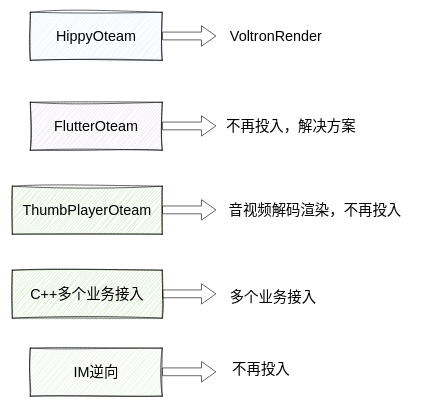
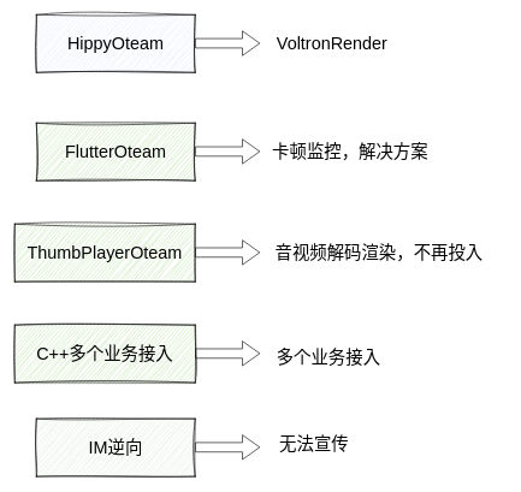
  <mxCell id="0" />
  <mxCell id="1" parent="0" />
  <mxCell id="2" value="&lt;font style=&quot;font-size: 24px;&quot;&gt;HippyOteam&lt;/font&gt;" style="rounded=0;whiteSpace=wrap;html=1;fillColor=#dae8fc;shadow=0;sketch=1;curveFitting=1;jiggle=2;" vertex="1" parent="1"><mxGeometry x="50" y="20" width="220" height="80" as="geometry" /></mxCell>
- <mxCell id="3" value="&lt;font style=&quot;font-size: 24px;&quot;&gt;FlutterOteam&lt;/font&gt;" style="rounded=0;whiteSpace=wrap;html=1;fillColor=#e1d5e7;shadow=0;sketch=1;curveFitting=1;jiggle=2;" vertex="1" parent="1"><mxGeometry x="50" y="170" width="220" height="80" as="geometry" /></mxCell>
+ <mxCell id="3" value="&lt;font style=&quot;font-size: 24px;&quot;&gt;FlutterOteam&lt;/font&gt;" style="rounded=0;whiteSpace=wrap;html=1;fillColor=#B9E0A5;shadow=0;sketch=1;curveFitting=1;jiggle=2;" vertex="1" parent="1"><mxGeometry x="50" y="170" width="220" height="80" as="geometry" /></mxCell>
  <mxCell id="4" value="&lt;span style=&quot;font-size: 24px;&quot;&gt;ThumbPlayerOteam&lt;/span&gt;" style="rounded=0;whiteSpace=wrap;html=1;fillColor=#B9E0A5;shadow=0;sketch=1;curveFitting=1;jiggle=2;" vertex="1" parent="1"><mxGeometry x="20" y="310" width="250" height="80" as="geometry" /></mxCell>
  <mxCell id="5" value="&lt;span style=&quot;font-size: 24px;&quot;&gt;IM逆向&lt;/span&gt;" style="rounded=0;whiteSpace=wrap;html=1;fillColor=#d5e8d4;shadow=0;sketch=1;curveFitting=1;jiggle=2;" vertex="1" parent="1"><mxGeometry x="50" y="580" width="220" height="80" as="geometry" /></mxCell>
  <mxCell id="6" value="" style="shape=flexArrow;endArrow=classic;html=1;rounded=0;fontSize=24;width=13;endSize=7.67;" edge="1" parent="1"><mxGeometry width="50" height="50" relative="1" as="geometry"><mxPoint x="270" y="59.5" as="sourcePoint" /><mxPoint x="360" y="59.5" as="targetPoint" /></mxGeometry></mxCell>
  <mxCell id="7" value="VoltronRender" style="text;html=1;strokeColor=none;fillColor=none;align=center;verticalAlign=middle;whiteSpace=wrap;rounded=0;shadow=0;sketch=1;fontSize=24;" vertex="1" parent="1"><mxGeometry x="370" y="45" width="180" height="30" as="geometry" /></mxCell>
  <mxCell id="8" value="" style="shape=flexArrow;endArrow=classic;html=1;rounded=0;fontSize=24;width=13;endSize=7.67;" edge="1" parent="1"><mxGeometry width="50" height="50" relative="1" as="geometry"><mxPoint x="270" y="209.5" as="sourcePoint" /><mxPoint x="360" y="209.5" as="targetPoint" /></mxGeometry></mxCell>
- <mxCell id="9" value="不再投入，解决方案" style="text;html=1;strokeColor=none;fillColor=none;align=center;verticalAlign=middle;whiteSpace=wrap;rounded=0;shadow=0;sketch=1;fontSize=24;" vertex="1" parent="1"><mxGeometry x="370" y="195" width="230" height="30" as="geometry" /></mxCell>
+ <mxCell id="9" value="卡顿监控，解决方案" style="text;html=1;strokeColor=none;fillColor=none;align=center;verticalAlign=middle;whiteSpace=wrap;rounded=0;shadow=0;sketch=1;fontSize=24;" vertex="1" parent="1"><mxGeometry x="370" y="195" width="230" height="30" as="geometry" /></mxCell>
  <mxCell id="10" value="" style="shape=flexArrow;endArrow=classic;html=1;rounded=0;fontSize=24;width=13;endSize=7.67;" edge="1" parent="1"><mxGeometry width="50" height="50" relative="1" as="geometry"><mxPoint x="270" y="349.5" as="sourcePoint" /><mxPoint x="360" y="349.5" as="targetPoint" /></mxGeometry></mxCell>
  <mxCell id="11" value="音视频解码渲染，不再投入" style="text;html=1;strokeColor=none;fillColor=none;align=center;verticalAlign=middle;whiteSpace=wrap;rounded=0;shadow=0;sketch=1;fontSize=24;" vertex="1" parent="1"><mxGeometry x="350" y="335" width="350" height="30" as="geometry" /></mxCell>
  <mxCell id="12" value="" style="shape=flexArrow;endArrow=classic;html=1;rounded=0;fontSize=24;width=13;endSize=7.67;" edge="1" parent="1"><mxGeometry width="50" height="50" relative="1" as="geometry"><mxPoint x="270" y="619.5" as="sourcePoint" /><mxPoint x="360" y="619.5" as="targetPoint" /></mxGeometry></mxCell>
- <mxCell id="13" value="不再投入" style="text;html=1;strokeColor=none;fillColor=none;align=center;verticalAlign=middle;whiteSpace=wrap;rounded=0;shadow=0;sketch=1;fontSize=24;" vertex="1" parent="1"><mxGeometry x="320" y="600" width="230" height="30" as="geometry" /></mxCell>
+ <mxCell id="13" value="无法宣传" style="text;html=1;strokeColor=none;fillColor=none;align=center;verticalAlign=middle;whiteSpace=wrap;rounded=0;shadow=0;sketch=1;fontSize=24;" vertex="1" parent="1"><mxGeometry x="320" y="600" width="230" height="30" as="geometry" /></mxCell>
  <mxCell id="14" value="&lt;span style=&quot;font-size: 24px;&quot;&gt;C++多个业务接入&lt;/span&gt;" style="rounded=0;whiteSpace=wrap;html=1;fillColor=#B9E0A5;shadow=0;sketch=1;curveFitting=1;jiggle=2;" vertex="1" parent="1"><mxGeometry x="20" y="450" width="250" height="80" as="geometry" /></mxCell>
  <mxCell id="15" value="" style="shape=flexArrow;endArrow=classic;html=1;rounded=0;fontSize=24;width=13;endSize=7.67;" edge="1" parent="1"><mxGeometry width="50" height="50" relative="1" as="geometry"><mxPoint x="270" y="489.5" as="sourcePoint" /><mxPoint x="360" y="489.5" as="targetPoint" /></mxGeometry></mxCell>
  <mxCell id="16" value="多个业务接入" style="text;html=1;strokeColor=none;fillColor=none;align=center;verticalAlign=middle;whiteSpace=wrap;rounded=0;shadow=0;sketch=1;fontSize=24;" vertex="1" parent="1"><mxGeometry x="340" y="480" width="230" height="30" as="geometry" /></mxCell>
